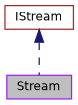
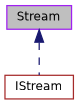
  digraph {
    node [fontname=Helvetica fontsize=10 shape=record style=filled]
    n1 [color=purple fillcolor=grey75 fontcolor=black height=0.2 label=Stream width=0.4]
    n2 [color=brown fillcolor=white height=0.2 label=IStream width=0.4]
-   n2 -> n1 [color=midnightblue dir=back fontname=Helvetica fontsize=10 labelfontname=Helvetica labelfontsize=10 style=dashed]
+   n1 -> n2 [color=midnightblue dir=back fontname=Helvetica fontsize=10 labelfontname=Helvetica labelfontsize=10 style=dashed]
  }
